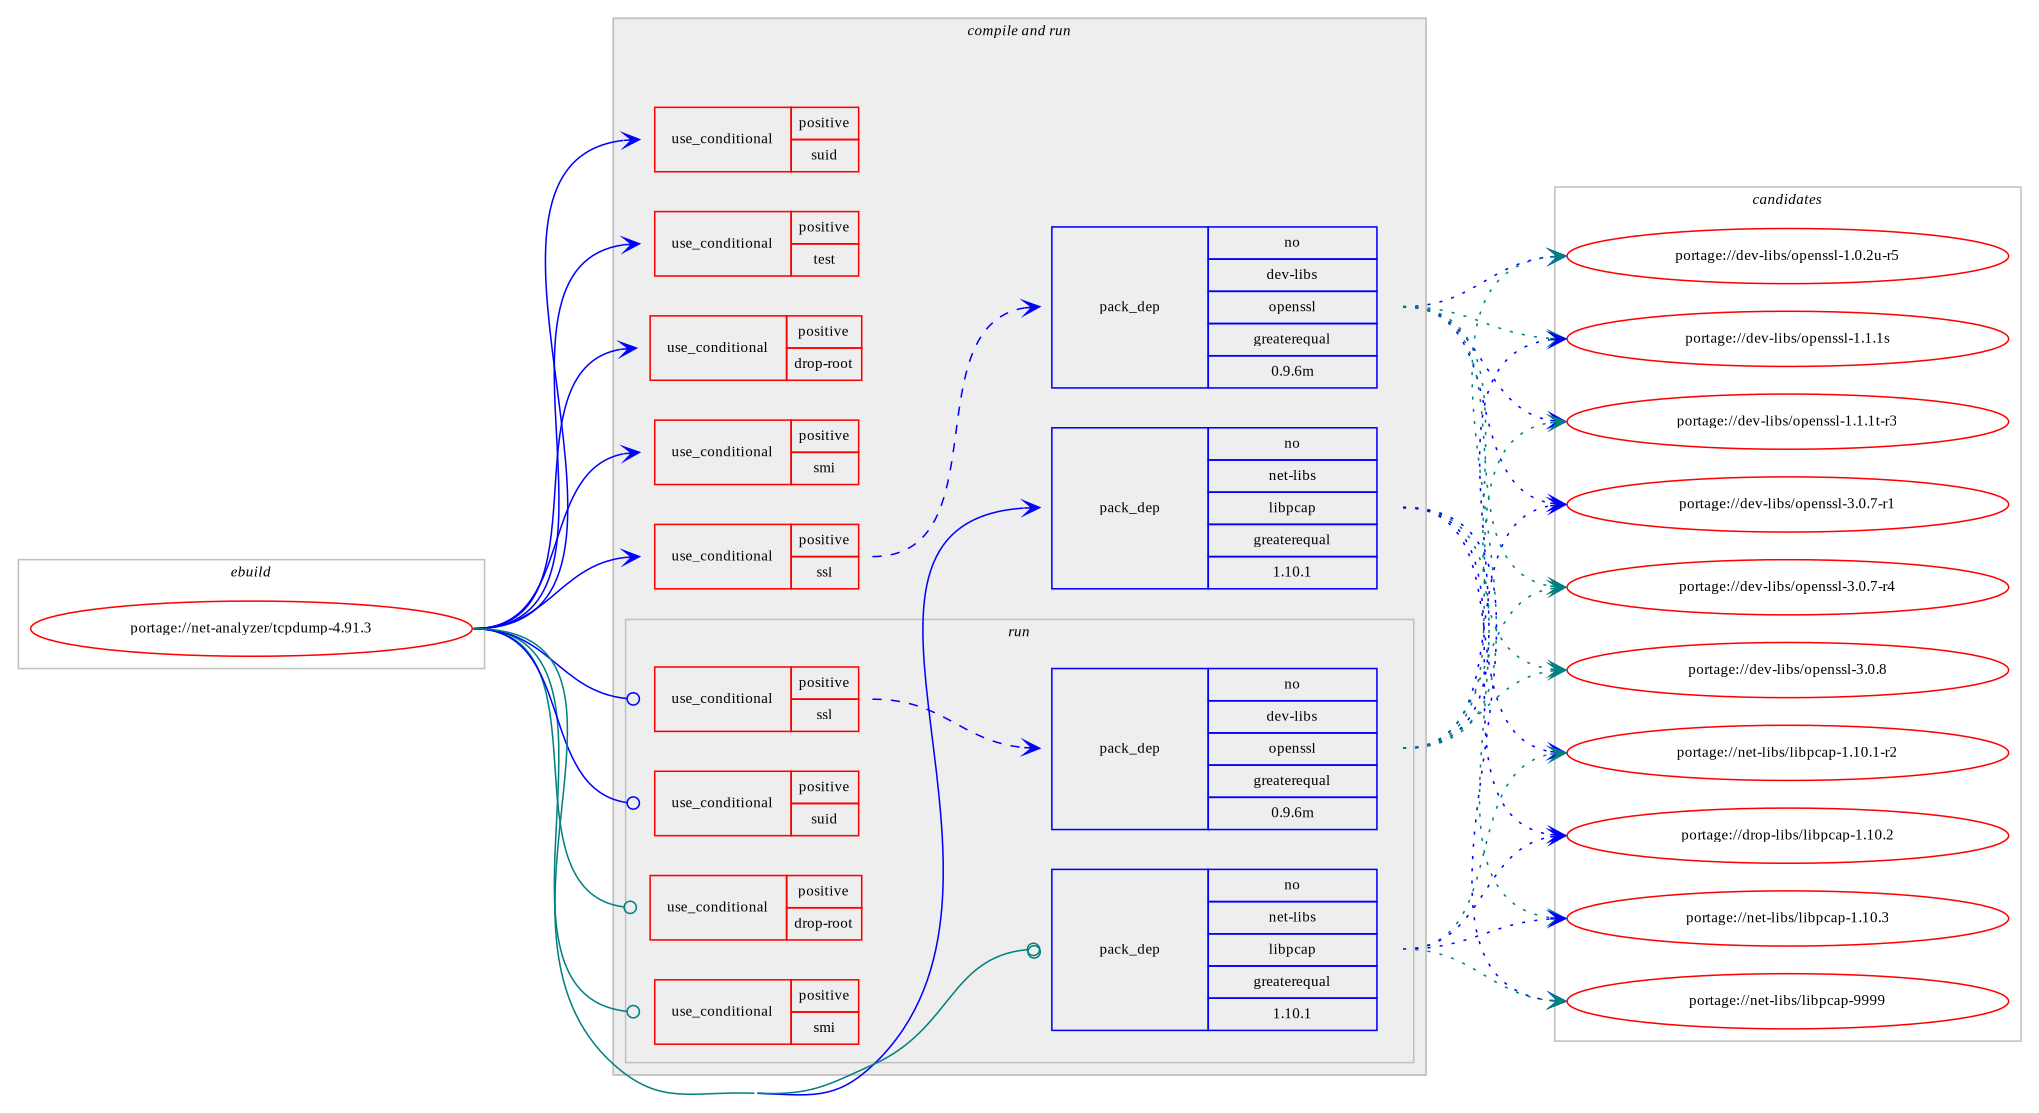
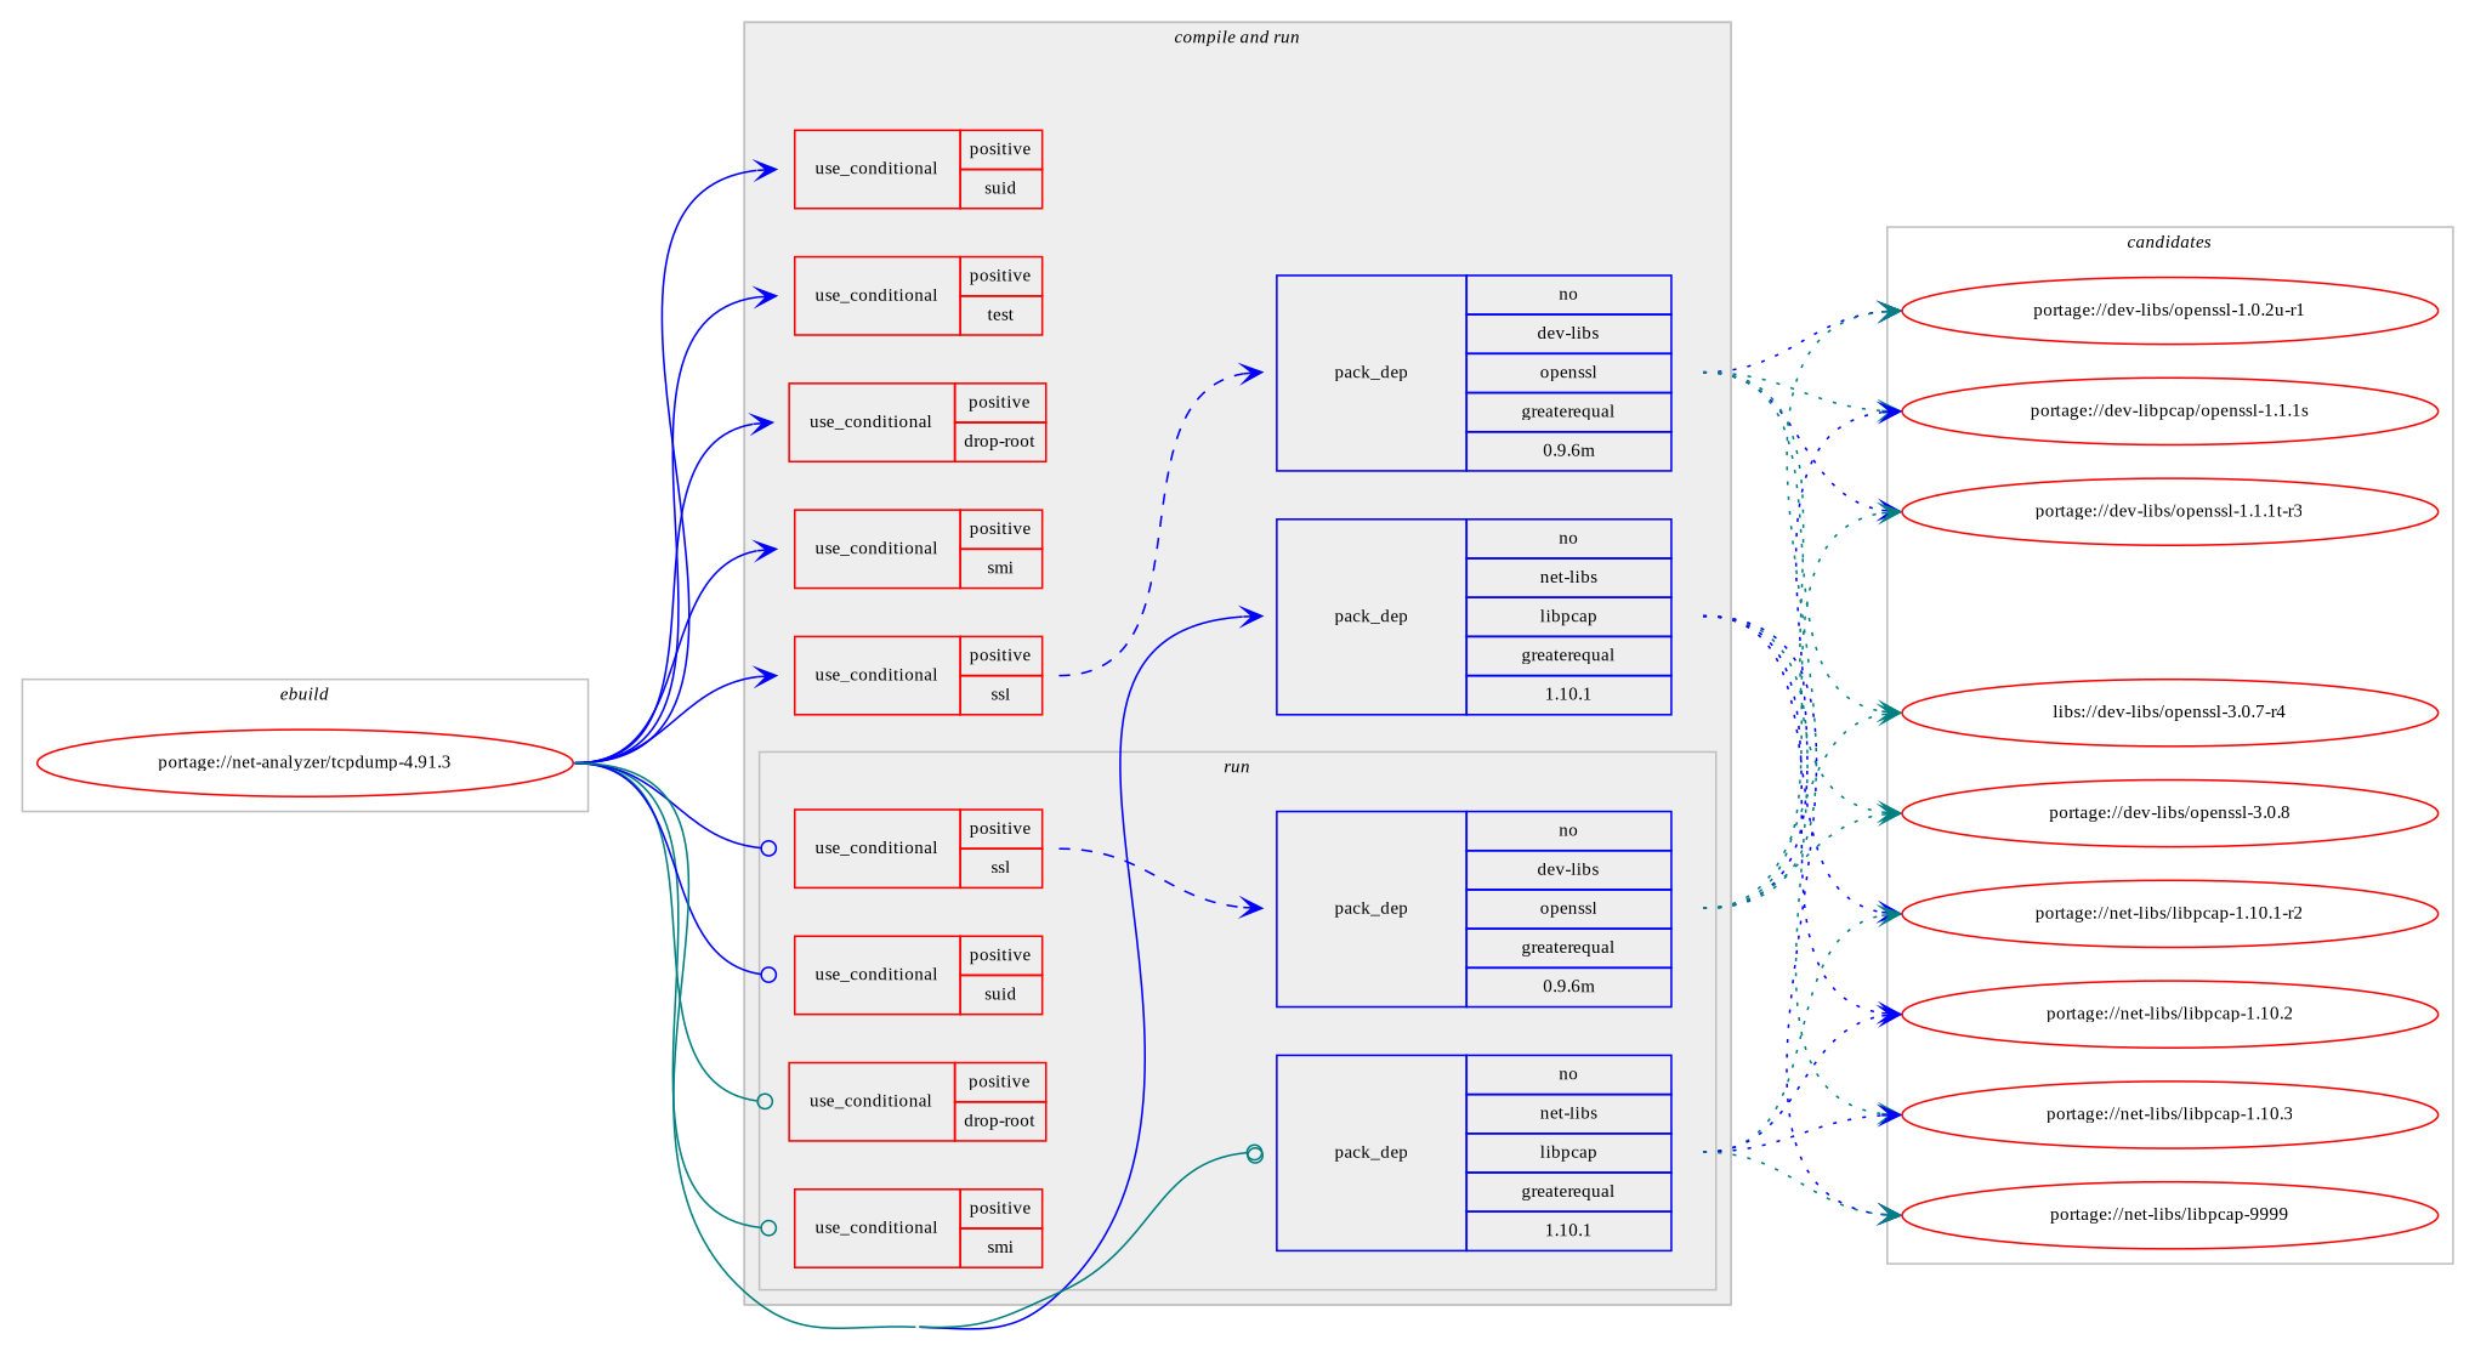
  digraph {
    compound=true
    concentrate=true
    fontname="Liberation Serif"
    fontsize=10
    newrank=true
    rankdir=LR
    ranksep=1.5
    node [color=red fontname="Liberation Serif" fontsize=10 shape=none]
    edge [arrowhead=vee color=blue fontname="Liberation Serif" headport=w style=dotted tailport=e weight=100]
    n1 [label="portage://net-analyzer/tcpdump-4.91.3" width=4 shape=""]
    n2 [label=<<TABLE BORDER="0" CELLBORDER="1" CELLSPACING="0" CELLPADDING="4"><TR><TD ROWSPAN="3" CELLPADDING="10">use_conditional</TD></TR><TR><TD>positive</TD></TR><TR><TD>drop-root</TD></TR></TABLE>>]
    n3 [label=<<TABLE BORDER="0" CELLBORDER="1" CELLSPACING="0" CELLPADDING="4"><TR><TD ROWSPAN="3" CELLPADDING="10">use_conditional</TD></TR><TR><TD>positive</TD></TR><TR><TD>smi</TD></TR></TABLE>>]
    n4 [color=blue label=<<TABLE BORDER="0" CELLBORDER="1" CELLSPACING="0" CELLPADDING="4" WIDTH="220"><TR><TD ROWSPAN="6" CELLPADDING="30">pack_dep</TD></TR><TR><TD WIDTH="110">no</TD></TR><TR><TD>dev-libs</TD></TR><TR><TD>openssl</TD></TR><TR><TD>greaterequal</TD></TR><TR><TD>0.9.6m</TD></TR></TABLE>>]
    n5 [label=<<TABLE BORDER="0" CELLBORDER="1" CELLSPACING="0" CELLPADDING="4"><TR><TD ROWSPAN="3" CELLPADDING="10">use_conditional</TD></TR><TR><TD>positive</TD></TR><TR><TD>ssl</TD></TR></TABLE>>]
    n6 [label=<<TABLE BORDER="0" CELLBORDER="1" CELLSPACING="0" CELLPADDING="4"><TR><TD ROWSPAN="3" CELLPADDING="10">use_conditional</TD></TR><TR><TD>positive</TD></TR><TR><TD>suid</TD></TR></TABLE>>]
    n7 [label=<<TABLE BORDER="0" CELLBORDER="1" CELLSPACING="0" CELLPADDING="4"><TR><TD ROWSPAN="3" CELLPADDING="10">use_conditional</TD></TR><TR><TD>positive</TD></TR><TR><TD>test</TD></TR></TABLE>>]
    n8 [color=blue label=<<TABLE BORDER="0" CELLBORDER="1" CELLSPACING="0" CELLPADDING="4" WIDTH="220"><TR><TD ROWSPAN="6" CELLPADDING="30">pack_dep</TD></TR><TR><TD WIDTH="110">no</TD></TR><TR><TD>net-libs</TD></TR><TR><TD>libpcap</TD></TR><TR><TD>greaterequal</TD></TR><TR><TD>1.10.1</TD></TR></TABLE>>]
    n9 [label=<<TABLE BORDER="0" CELLBORDER="1" CELLSPACING="0" CELLPADDING="4"><TR><TD ROWSPAN="3" CELLPADDING="10">use_conditional</TD></TR><TR><TD>positive</TD></TR><TR><TD>drop-root</TD></TR></TABLE>>]
    n10 [label=<<TABLE BORDER="0" CELLBORDER="1" CELLSPACING="0" CELLPADDING="4"><TR><TD ROWSPAN="3" CELLPADDING="10">use_conditional</TD></TR><TR><TD>positive</TD></TR><TR><TD>smi</TD></TR></TABLE>>]
    n11 [color=blue label=<<TABLE BORDER="0" CELLBORDER="1" CELLSPACING="0" CELLPADDING="4" WIDTH="220"><TR><TD ROWSPAN="6" CELLPADDING="30">pack_dep</TD></TR><TR><TD WIDTH="110">no</TD></TR><TR><TD>dev-libs</TD></TR><TR><TD>openssl</TD></TR><TR><TD>greaterequal</TD></TR><TR><TD>0.9.6m</TD></TR></TABLE>>]
    n12 [label=<<TABLE BORDER="0" CELLBORDER="1" CELLSPACING="0" CELLPADDING="4"><TR><TD ROWSPAN="3" CELLPADDING="10">use_conditional</TD></TR><TR><TD>positive</TD></TR><TR><TD>ssl</TD></TR></TABLE>>]
    n13 [label=<<TABLE BORDER="0" CELLBORDER="1" CELLSPACING="0" CELLPADDING="4"><TR><TD ROWSPAN="3" CELLPADDING="10">use_conditional</TD></TR><TR><TD>positive</TD></TR><TR><TD>suid</TD></TR></TABLE>>]
    n14 [color=blue label=<<TABLE BORDER="0" CELLBORDER="1" CELLSPACING="0" CELLPADDING="4" WIDTH="220"><TR><TD ROWSPAN="6" CELLPADDING="30">pack_dep</TD></TR><TR><TD WIDTH="110">no</TD></TR><TR><TD>net-libs</TD></TR><TR><TD>libpcap</TD></TR><TR><TD>greaterequal</TD></TR><TR><TD>1.10.1</TD></TR></TABLE>>]
-   n15 [label="portage://dev-libs/openssl-1.0.2u-r5" width=4 shape=""]
-   n16 [label="portage://dev-libs/openssl-1.1.1s" width=4 shape=""]
+   n15 [label="portage://dev-libs/openssl-1.0.2u-r1" width=4 shape=""]
+   n16 [label="portage://dev-libpcap/openssl-1.1.1s" width=4 shape=""]
    n17 [label="portage://dev-libs/openssl-1.1.1t-r3" width=4 shape=""]
-   n18 [label="portage://dev-libs/openssl-3.0.7-r1" width=4 shape=""]
-   n19 [label="portage://dev-libs/openssl-3.0.7-r4" width=4 shape=""]
+   n19 [label="libs://dev-libs/openssl-3.0.7-r4" width=4 shape=""]
    n20 [label="portage://dev-libs/openssl-3.0.8" width=4 shape=""]
    n21 [label="portage://net-libs/libpcap-1.10.1-r2" width=4 shape=""]
-   n22 [label="portage://drop-libs/libpcap-1.10.2" width=4 shape=""]
+   n22 [label="portage://net-libs/libpcap-1.10.2" width=4 shape=""]
    n23 [label="portage://net-libs/libpcap-1.10.3" width=4 shape=""]
    n24 [label="portage://net-libs/libpcap-9999" width=4 shape=""]
    subgraph cluster_1 {
      color=gray
      label=<<i>ebuild</i>>
      rank=same
      n1
    }
    subgraph cluster_2 {
      color=gray
      label=<<i>dependencies</i>>
      subgraph cluster_3 {
        color=gray
        fillcolor="#eeeeee"
        label=<<i>compile</i>>
        style=filled
        subgraph sub_4 {
          color=gray
          fillcolor="#eeeeee"
          label=<<i>compile</i>>
          style=filled
          n2
        }
        subgraph sub_5 {
          color=gray
          fillcolor="#eeeeee"
          label=<<i>compile</i>>
          style=filled
          n3
        }
        subgraph sub_6 {
          color=gray
          fillcolor="#eeeeee"
          label=<<i>compile</i>>
          style=filled
          n5
          subgraph sub_7 {
            color=gray
            fillcolor="#eeeeee"
            label=<<i>compile</i>>
            style=filled
            n4
          }
        }
        subgraph sub_8 {
          color=gray
          fillcolor="#eeeeee"
          label=<<i>compile</i>>
          style=filled
          n6
        }
        subgraph sub_9 {
          color=gray
          fillcolor="#eeeeee"
          label=<<i>compile</i>>
          style=filled
          n7
        }
        subgraph sub_10 {
          color=gray
          fillcolor="#eeeeee"
          label=<<i>compile</i>>
          style=filled
          n8
        }
      }
      subgraph cluster_11 {
        color=gray
        fillcolor="#eeeeee"
        label=<<i>compile and run</i>>
        style=filled
      }
      subgraph cluster_12 {
        color=gray
        fillcolor="#eeeeee"
        label=<<i>run</i>>
        style=filled
        subgraph sub_13 {
          color=gray
          fillcolor="#eeeeee"
          label=<<i>run</i>>
          style=filled
          n9
        }
        subgraph sub_14 {
          color=gray
          fillcolor="#eeeeee"
          label=<<i>run</i>>
          style=filled
          n10
        }
        subgraph sub_15 {
          color=gray
          fillcolor="#eeeeee"
          label=<<i>run</i>>
          style=filled
          n12
          subgraph sub_16 {
            color=gray
            fillcolor="#eeeeee"
            label=<<i>run</i>>
            style=filled
            n11
          }
        }
        subgraph sub_17 {
          color=gray
          fillcolor="#eeeeee"
          label=<<i>run</i>>
          style=filled
          n13
        }
        subgraph sub_18 {
          color=gray
          fillcolor="#eeeeee"
          label=<<i>run</i>>
          style=filled
          n14
        }
      }
    }
    subgraph cluster_19 {
      color=gray
      label=<<i>candidates</i>>
      rank=same
      subgraph sub_20 {
        color=black
        label=<<i>candidates</i>>
        nodesep=1
        rank=same
        n15
        n16
        n17
-       n18
        n19
        n20
      }
      subgraph sub_21 {
        color=black
        label=<<i>candidates</i>>
        nodesep=1
        rank=same
        n21
        n22
        n23
        n24
      }
      subgraph sub_22 {
        color=black
        label=<<i>candidates</i>>
        nodesep=1
        rank=same
        n15
        n16
        n17
-       n18
        n19
        n20
      }
      subgraph sub_23 {
        color=black
        label=<<i>candidates</i>>
        nodesep=1
        rank=same
        n21
        n22
        n23
        n24
      }
    }
    n1 -> n2 [style=solid weight=20]
    n1 -> n3 [style=solid weight=20]
    n1 -> n5 [style=solid weight=20]
    n1 -> n6 [style=solid weight=20]
    n1 -> n7 [style=solid weight=20]
    n1 -> n8 [style=solid weight=20]
    n1 -> n9 [arrowhead=odot color=teal style=solid weight=20]
    n1 -> n10 [arrowhead=odot color=teal style=solid weight=20]
    n1 -> n12 [arrowhead=odot style=solid weight=20]
    n1 -> n13 [arrowhead=odot style=solid weight=20]
    n1 -> n14 [arrowhead=odot color=teal style=solid weight=20]
    n4 -> n15
    n4 -> n16 [color=teal]
    n4 -> n17
-   n4 -> n18
    n4 -> n19 [color=teal]
    n4 -> n20 [color=teal]
    n5 -> n4 [style=dashed weight=20]
    n8 -> n21
    n8 -> n22
    n8 -> n23 [color=teal]
    n8 -> n24
    n11 -> n15 [color=teal]
    n11 -> n16
    n11 -> n17 [color=teal]
-   n11 -> n18
    n11 -> n19 [color=teal]
    n11 -> n20 [color=teal]
    n12 -> n11 [style=dashed weight=20]
    n14 -> n21 [color=teal]
    n14 -> n22
    n14 -> n23
    n14 -> n24 [color=teal]
  }
